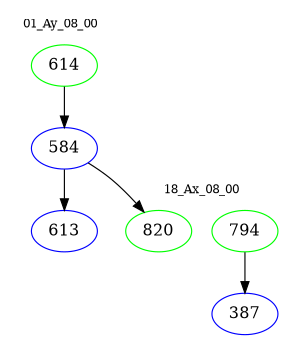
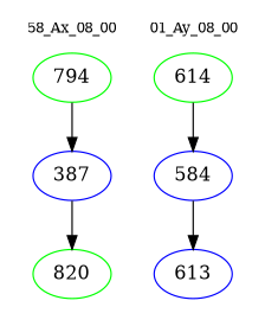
  digraph {
    node [color=green]
    edge [color=black]
    n1 [label=794]
    n2 [color=blue label=387]
    n3 [label=820]
    n4 [label=614]
    n5 [color=blue label=584]
    n6 [color=blue label=613]
    subgraph cluster_1 {
      color=white
      fontsize=10
-     label="18_Ax_08_00"
+     label="58_Ax_08_00"
      n1
      n2
      n3
    }
    subgraph cluster_2 {
      color=white
      fontsize=10
      label="01_Ay_08_00"
      n4
      n5
      n6
    }
    n1 -> n2
-   n5 -> n3
+   n2 -> n3
    n4 -> n5
    n5 -> n6
  }
